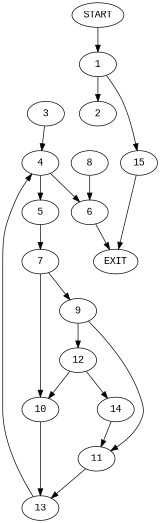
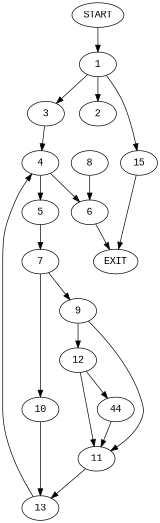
  digraph {
    fontname="Liberation Mono"
    node [fontname="Liberation Mono"]
    edge [fontname="Liberation Mono"]
    n1 [label=START]
    1
    15
    2
    3
    n6 [label=EXIT]
    4
    5
    6
    7
    9
    10
    8
    11
    12
    13
-   14
+   14 [label=44]
    n1 -> 1
    1 -> 15
    1 -> 2
+   1 -> 3
    15 -> n6
    3 -> 4
    4 -> 5
    4 -> 6
    5 -> 7
    6 -> n6
    7 -> 9
    7 -> 10
    9 -> 11
    9 -> 12
    10 -> 13
    8 -> 6
    11 -> 13
-   12 -> 10
+   12 -> 11
    12 -> 14
    13 -> 4
    14 -> 11
  }
